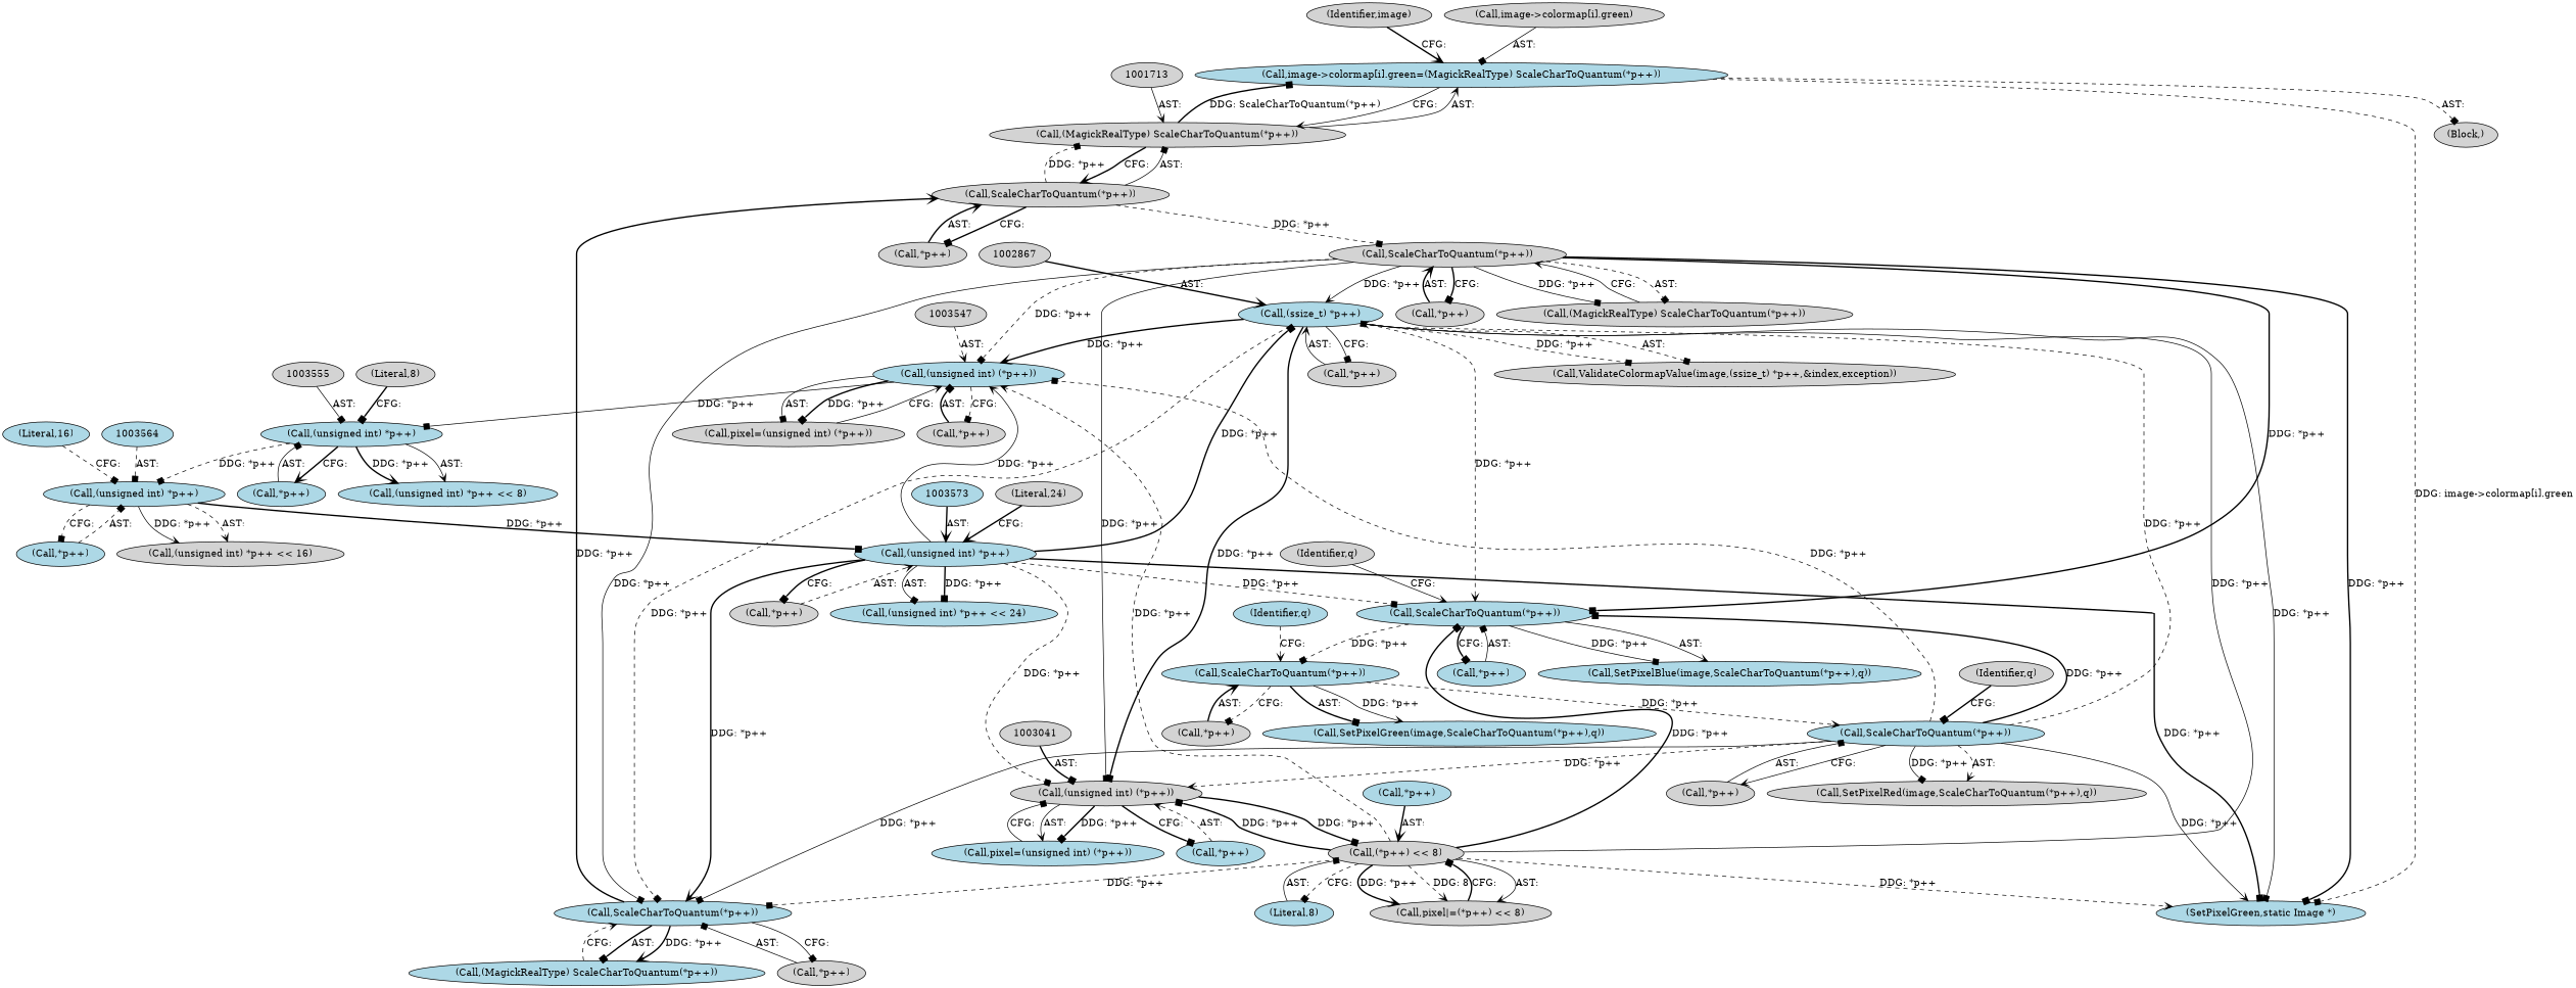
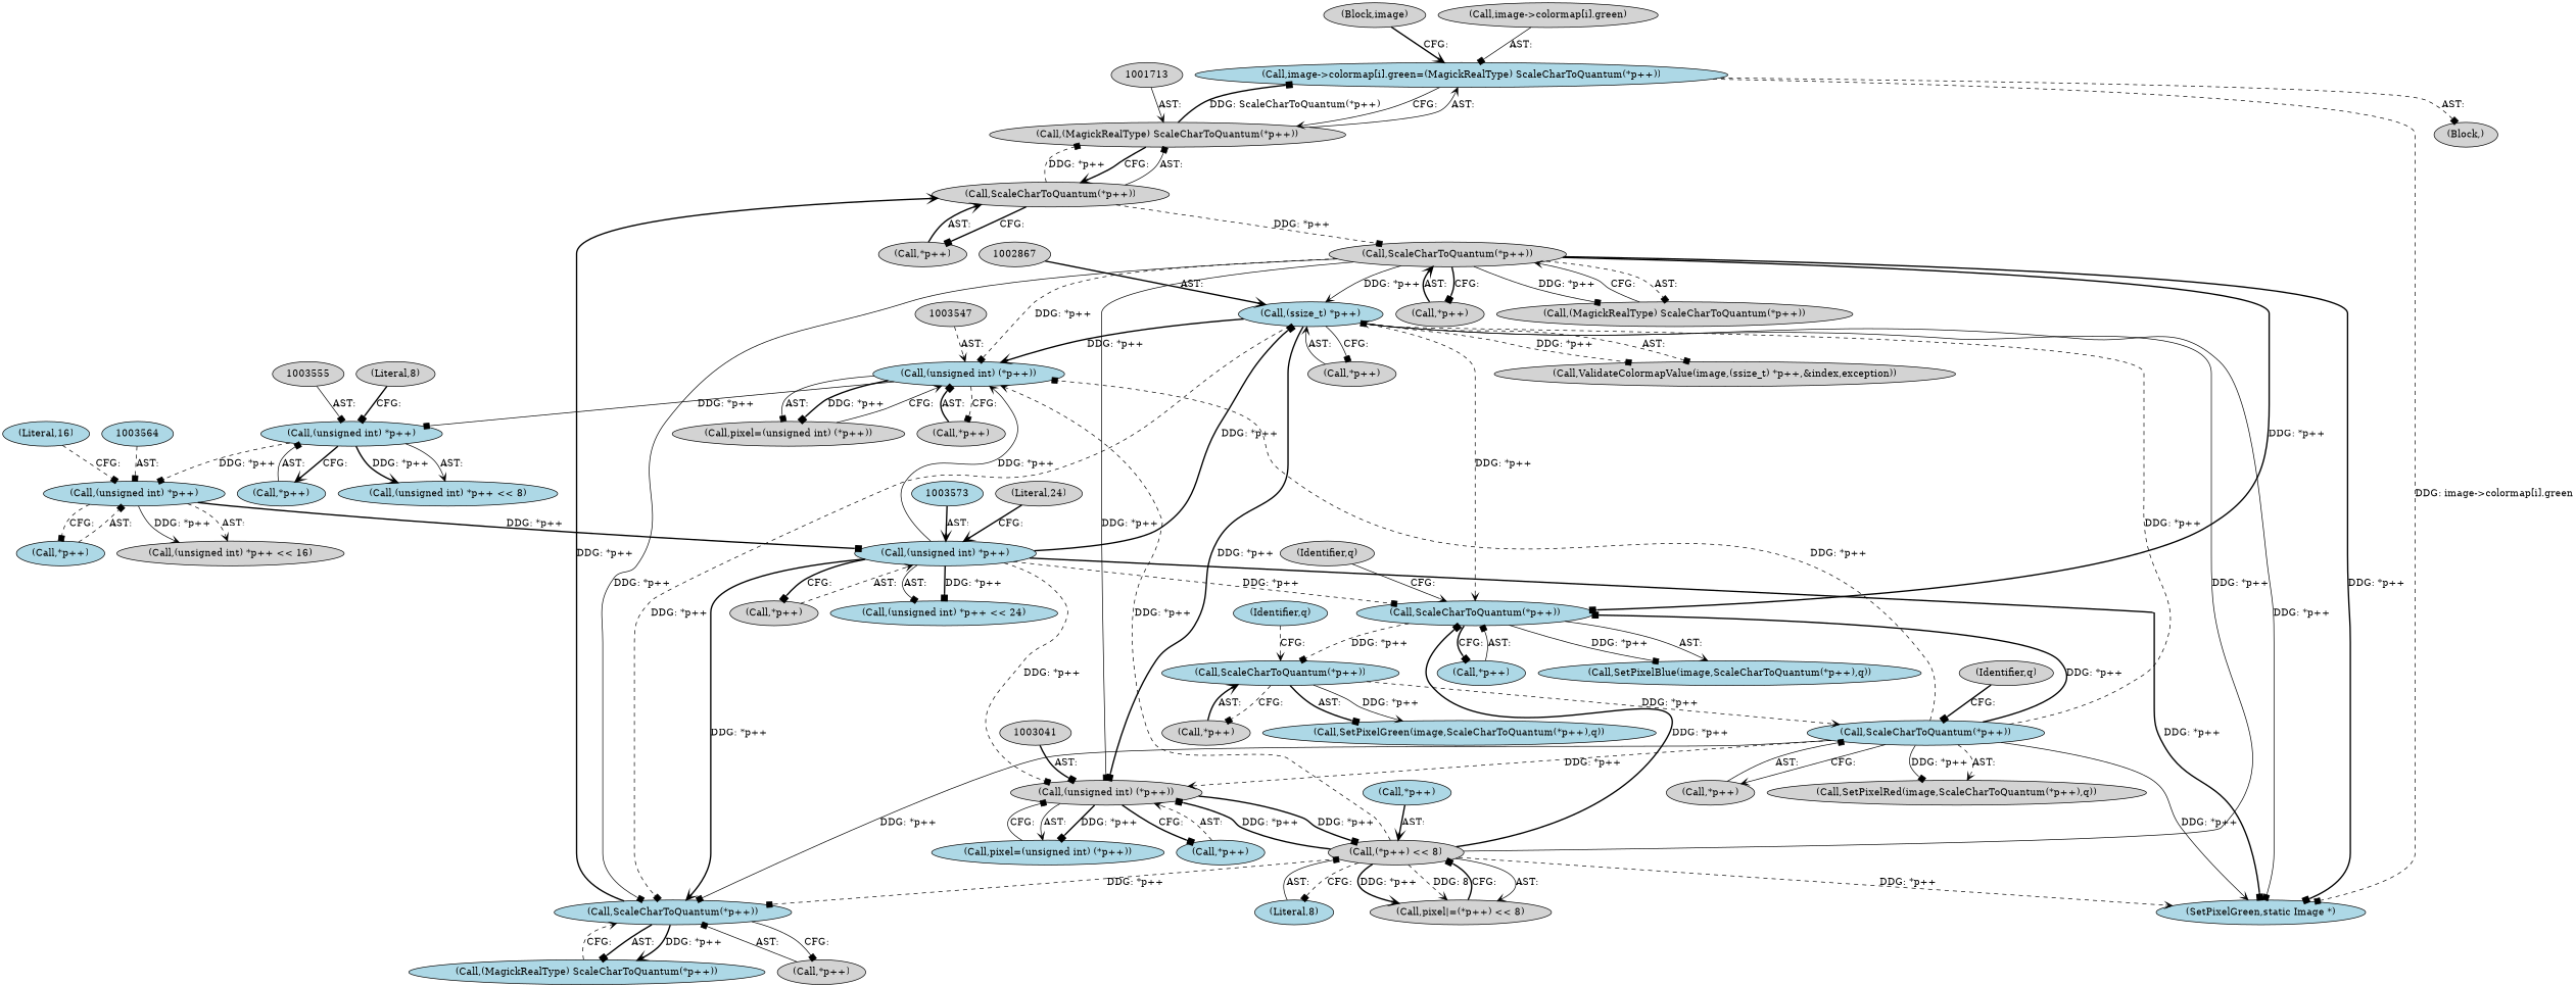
  digraph {
    fontname="DejaVu Serif"
    node [fillcolor=lightgrey fontname="DejaVu Serif" style=filled]
    edge [arrowhead=box fontname="DejaVu Serif" style=bold]
    n1 [fillcolor=lightblue label="(Call,image->colormap[i].green=(MagickRealType) ScaleCharToQuantum(*p++))"]
    n2 [label="(Call,(MagickRealType) ScaleCharToQuantum(*p++))"]
    n3 [fillcolor=lightblue label="(SetPixelGreen,static Image *)"]
    n4 [label="(Block,)"]
    n5 [label="(Call,ScaleCharToQuantum(*p++))"]
    n6 [label="(Call,ScaleCharToQuantum(*p++))"]
    n7 [label="(Call,*p++)"]
    n8 [fillcolor=lightblue label="(Call,ScaleCharToQuantum(*p++))"]
    n9 [fillcolor=lightblue label="(Call,(ssize_t) *p++)"]
    n10 [fillcolor=lightblue label="(Call,(unsigned int) (*p++))"]
    n11 [fillcolor=lightblue label="(Call,ScaleCharToQuantum(*p++))"]
    n12 [label="(Call,(unsigned int) (*p++))"]
    n13 [label="(Call,*p++)"]
    n14 [label="(Call,(MagickRealType) ScaleCharToQuantum(*p++))"]
    n15 [fillcolor=lightblue label="(Call,(MagickRealType) ScaleCharToQuantum(*p++))"]
    n16 [label="(Call,*p++)"]
    n17 [label="(Call,ValidateColormapValue(image,(ssize_t) *p++,&index,exception))"]
    n18 [label="(Call,*p++)"]
    n19 [fillcolor=lightblue label="(Call,(unsigned int) *p++)"]
    n20 [label="(Call,pixel=(unsigned int) (*p++))"]
    n21 [label="(Call,*p++)"]
    n22 [fillcolor=lightblue label="(Call,ScaleCharToQuantum(*p++))"]
    n23 [fillcolor=lightblue label="(Call,SetPixelBlue(image,ScaleCharToQuantum(*p++),q))"]
    n24 [fillcolor=lightblue label="(Call,*p++)"]
    n25 [label="(Call,(*p++) << 8)"]
    n26 [fillcolor=lightblue label="(Call,pixel=(unsigned int) (*p++))"]
    n27 [fillcolor=lightblue label="(Call,*p++)"]
    n28 [fillcolor=lightblue label="(Call,(unsigned int) *p++)"]
    n29 [fillcolor=lightblue label="(Call,(unsigned int) *p++ << 24)"]
    n30 [label="(Call,*p++)"]
    n31 [fillcolor=lightblue label="(Call,(unsigned int) *p++)"]
    n32 [label="(Call,(unsigned int) *p++ << 16)"]
    n33 [fillcolor=lightblue label="(Call,*p++)"]
    n34 [fillcolor=lightblue label="(Call,(unsigned int) *p++ << 8)"]
    n35 [fillcolor=lightblue label="(Call,*p++)"]
    n36 [fillcolor=lightblue label="(Call,ScaleCharToQuantum(*p++))"]
    n37 [label="(Call,*p++)"]
    n38 [label="(Call,SetPixelRed(image,ScaleCharToQuantum(*p++),q))"]
    n39 [fillcolor=lightblue label="(Call,SetPixelGreen(image,ScaleCharToQuantum(*p++),q))"]
    n40 [label="(Call,*p++)"]
    n41 [fillcolor=lightblue label="(Literal,8)"]
    n42 [label="(Call,pixel|=(*p++) << 8)"]
    n43 [label="(Identifier,q)"]
    n44 [label="(Identifier,q)"]
-   n45 [label="(Identifier,image)"]
+   n45 [label="(Block,image)"]
    n46 [fillcolor=lightblue label="(Call,*p++)"]
    n47 [fillcolor=lightblue label="(Literal,16)"]
    n48 [label="(Call,image->colormap[i].green)"]
    n49 [label="(Literal,24)"]
    n50 [fillcolor=lightblue label="(Identifier,q)"]
    n51 [label="(Literal,8)"]
    1001713
    1002867
    1003573 [fillcolor=lightblue]
    1003564 [fillcolor=lightblue]
    1003555
    1003547
    1003041
    n1 -> n2 [arrowhead=vee label="CFG: " style=solid]
    n1 -> n3 [label="DDG: image->colormap[i].green" style=dashed]
    n1 -> n4 [label="AST: " style=dashed]
    n2 -> n1 [arrowhead=vee label="AST: " style=solid]
    n2 -> n1 [label="DDG: ScaleCharToQuantum(*p++)"]
    n2 -> n5 [arrowhead=vee label="CFG: "]
    n5 -> n2 [label="AST: " style=solid]
    n5 -> n2 [label="DDG: *p++" style=dashed]
    n5 -> n6 [label="DDG: *p++" style=dashed]
    n5 -> n7 [label="CFG: "]
    n6 -> n3 [label="DDG: *p++"]
    n6 -> n8 [label="DDG: *p++" style=solid]
    n6 -> n9 [arrowhead=vee label="DDG: *p++" style=solid]
    n6 -> n10 [label="DDG: *p++" style=dashed]
    n6 -> n11 [label="DDG: *p++"]
    n6 -> n12 [label="DDG: *p++" style=solid]
    n6 -> n13 [label="CFG: "]
    n6 -> n14 [label="AST: " style=dashed]
    n6 -> n14 [label="DDG: *p++" style=solid]
    n7 -> n5 [arrowhead=vee label="AST: "]
    n8 -> n5 [arrowhead=vee label="DDG: *p++"]
    n8 -> n15 [label="AST: "]
    n8 -> n15 [arrowhead=vee label="DDG: *p++"]
    n8 -> n16 [label="CFG: " style=solid]
    n9 -> n3 [label="DDG: *p++" style=solid]
    n9 -> n8 [label="DDG: *p++" style=dashed]
    n9 -> n10 [arrowhead=vee label="DDG: *p++"]
    n9 -> n11 [arrowhead=vee label="DDG: *p++" style=dashed]
    n9 -> n12 [label="DDG: *p++"]
    n9 -> n17 [label="AST: " style=dashed]
    n9 -> n17 [label="DDG: *p++" style=dashed]
    n9 -> n18 [label="CFG: " style=solid]
    n10 -> n19 [label="DDG: *p++" style=solid]
    n10 -> n20 [label="AST: " style=solid]
    n10 -> n20 [label="DDG: *p++"]
    n10 -> n21 [label="CFG: " style=dashed]
    n11 -> n22 [label="DDG: *p++" style=dashed]
    n11 -> n23 [arrowhead=vee label="AST: " style=solid]
    n11 -> n23 [label="DDG: *p++" style=solid]
    n11 -> n24 [label="CFG: "]
    n12 -> n25 [label="DDG: *p++"]
    n12 -> n26 [arrowhead=vee label="AST: " style=solid]
    n12 -> n26 [label="DDG: *p++"]
    n12 -> n27 [label="CFG: "]
    n13 -> n6 [arrowhead=vee label="AST: "]
    n14 -> n6 [arrowhead=vee label="CFG: " style=solid]
    n15 -> n8 [arrowhead=vee label="CFG: " style=dashed]
    n16 -> n8 [label="AST: " style=solid]
    n18 -> n9 [arrowhead=vee label="AST: " style=solid]
    n19 -> n31 [label="DDG: *p++" style=dashed]
    n19 -> n34 [arrowhead=vee label="AST: " style=solid]
    n19 -> n34 [arrowhead=vee label="DDG: *p++"]
    n19 -> n35 [arrowhead=vee label="CFG: "]
    n20 -> n10 [arrowhead=vee label="CFG: " style=solid]
    n21 -> n10 [label="AST: "]
    n22 -> n36 [arrowhead=vee label="DDG: *p++" style=dashed]
    n22 -> n39 [label="AST: "]
    n22 -> n39 [arrowhead=vee label="DDG: *p++" style=solid]
    n22 -> n40 [label="CFG: " style=dashed]
    n24 -> n11 [label="AST: " style=solid]
    n25 -> n3 [arrowhead=vee label="DDG: *p++" style=dashed]
    n25 -> n8 [label="DDG: *p++" style=dashed]
    n25 -> n9 [label="DDG: *p++" style=solid]
    n25 -> n10 [arrowhead=vee label="DDG: *p++" style=dashed]
    n25 -> n11 [label="DDG: *p++"]
    n25 -> n12 [label="DDG: *p++"]
    n25 -> n41 [label="CFG: " style=dashed]
    n25 -> n42 [arrowhead=vee label="AST: " style=solid]
    n25 -> n42 [arrowhead=vee label="DDG: *p++"]
    n25 -> n42 [arrowhead=vee label="DDG: 8" style=dashed]
    n26 -> n12 [label="CFG: " style=solid]
    n27 -> n12 [arrowhead=vee label="AST: " style=dashed]
    n28 -> n3 [label="DDG: *p++"]
    n28 -> n8 [arrowhead=vee label="DDG: *p++"]
    n28 -> n9 [label="DDG: *p++"]
    n28 -> n10 [arrowhead=vee label="DDG: *p++" style=solid]
    n28 -> n11 [label="DDG: *p++" style=dashed]
    n28 -> n12 [label="DDG: *p++" style=dashed]
    n28 -> n29 [label="AST: " style=solid]
    n28 -> n29 [label="DDG: *p++"]
    n28 -> n30 [label="CFG: "]
    n30 -> n28 [arrowhead=vee label="AST: " style=dashed]
    n31 -> n28 [label="DDG: *p++"]
    n31 -> n32 [arrowhead=vee label="AST: " style=dashed]
    n31 -> n32 [arrowhead=vee label="DDG: *p++" style=solid]
    n31 -> n33 [label="CFG: " style=dashed]
    n33 -> n31 [label="AST: " style=dashed]
    n35 -> n19 [label="AST: " style=solid]
    n36 -> n3 [arrowhead=vee label="DDG: *p++" style=solid]
    n36 -> n8 [label="DDG: *p++" style=solid]
    n36 -> n9 [arrowhead=vee label="DDG: *p++" style=dashed]
    n36 -> n10 [label="DDG: *p++" style=dashed]
    n36 -> n11 [label="DDG: *p++"]
    n36 -> n12 [arrowhead=vee label="DDG: *p++" style=dashed]
    n36 -> n37 [arrowhead=vee label="CFG: " style=solid]
    n36 -> n38 [arrowhead=vee label="AST: " style=dashed]
    n36 -> n38 [label="DDG: *p++" style=solid]
    n37 -> n36 [label="AST: " style=solid]
    n40 -> n22 [arrowhead=vee label="AST: "]
    n41 -> n25 [label="AST: " style=solid]
    n42 -> n25 [label="CFG: "]
    n43 -> n11 [arrowhead=vee label="CFG: " style=solid]
    n44 -> n36 [label="CFG: "]
    n45 -> n1 [arrowhead=vee label="CFG: "]
    n46 -> n25 [arrowhead=vee label="AST: "]
    n47 -> n31 [label="CFG: " style=dashed]
    n48 -> n1 [label="AST: " style=solid]
    n49 -> n28 [arrowhead=vee label="CFG: "]
    n50 -> n22 [arrowhead=vee label="CFG: " style=dashed]
    n51 -> n19 [label="CFG: "]
    1001713 -> n2 [arrowhead=vee label="AST: " style=solid]
    1002867 -> n9 [arrowhead=vee label="AST: "]
    1003573 -> n28 [arrowhead=vee label="AST: "]
    1003564 -> n31 [label="AST: " style=dashed]
    1003555 -> n19 [label="AST: " style=solid]
    1003547 -> n10 [arrowhead=vee label="AST: " style=dashed]
    1003041 -> n12 [label="AST: "]
  }
